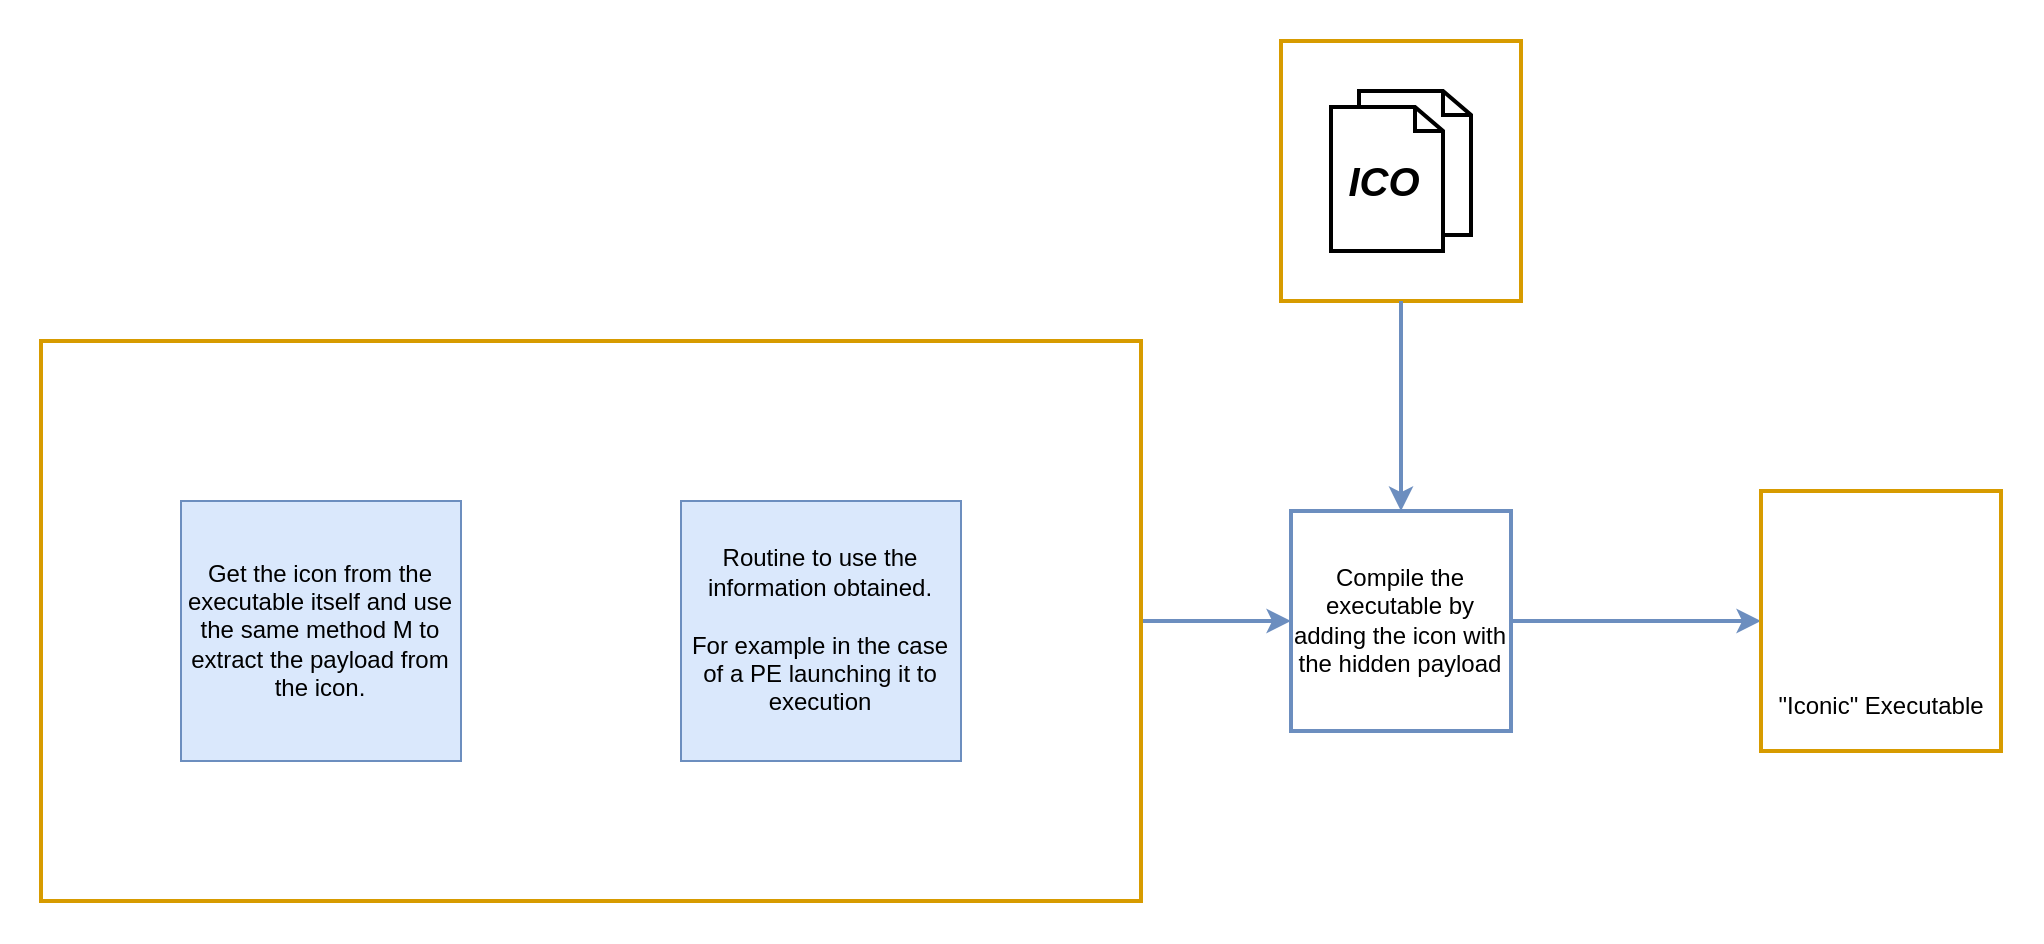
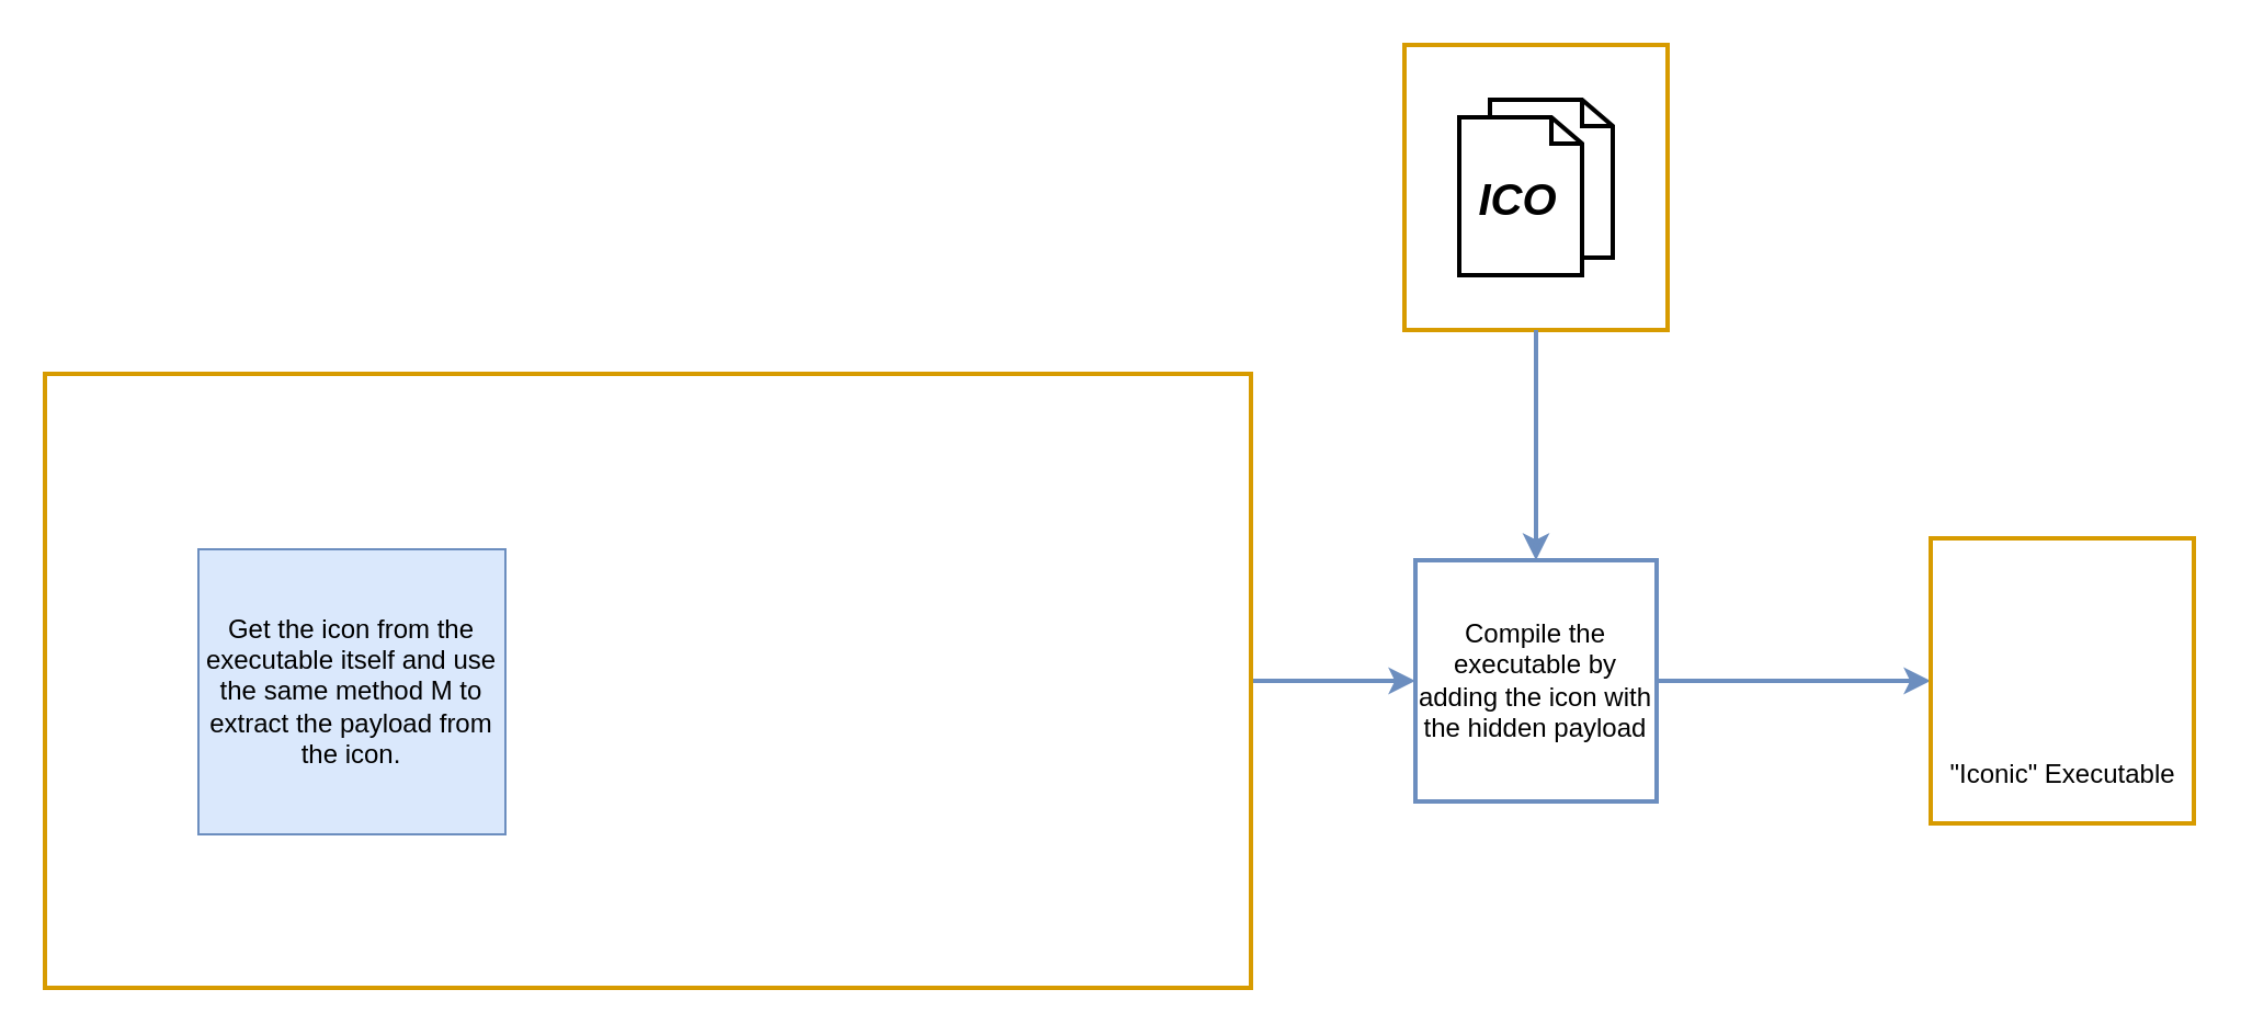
  <mxCell id="0" />
  <mxCell id="1" parent="0" />
  <mxCell id="2" value="" style="group" vertex="1" connectable="0" parent="1"><mxGeometry x="640" y="20" width="120" height="130" as="geometry" /></mxCell>
  <mxCell id="3" value="" style="rounded=0;whiteSpace=wrap;html=1;fillColor=#FFFFFF;strokeColor=#d79b00;strokeWidth=2;" vertex="1" parent="2"><mxGeometry width="120" height="130" as="geometry" /></mxCell>
  <mxCell id="4" value="" style="html=1;verticalLabelPosition=bottom;align=center;labelBackgroundColor=#ffffff;verticalAlign=top;strokeWidth=2;strokeColor=#000000;shadow=0;dashed=0;shape=mxgraph.ios7.icons.documents;" vertex="1" parent="2"><mxGeometry x="25" y="25" width="70" height="80" as="geometry" /></mxCell>
  <mxCell id="5" value="&lt;font style=&quot;font-size: 20px;&quot;&gt;&lt;i&gt;&lt;b&gt;ICO&lt;/b&gt;&lt;/i&gt;&lt;/font&gt;" style="text;html=1;align=center;verticalAlign=middle;whiteSpace=wrap;rounded=0;" vertex="1" parent="2"><mxGeometry x="22" y="55" width="60" height="30" as="geometry" /></mxCell>
  <mxCell id="6" style="edgeStyle=orthogonalEdgeStyle;rounded=0;orthogonalLoop=1;jettySize=auto;html=1;exitX=1;exitY=0.5;exitDx=0;exitDy=0;fillColor=#dae8fc;strokeColor=#6c8ebf;strokeWidth=2;" edge="1" parent="1" source="7" target="11"><mxGeometry relative="1" as="geometry" /></mxCell>
  <mxCell id="7" value="" style="rounded=0;whiteSpace=wrap;html=1;fillColor=#FFFFFF;strokeColor=#d79b00;strokeWidth=2;" vertex="1" parent="1"><mxGeometry x="20" y="170" width="550" height="280" as="geometry" /></mxCell>
  <mxCell id="8" value="Get the icon from the executable itself and use the same method M to extract the payload from the icon." style="rounded=0;whiteSpace=wrap;html=1;fillColor=#dae8fc;strokeColor=#6c8ebf;" vertex="1" parent="1"><mxGeometry x="90" y="250" width="140" height="130" as="geometry" /></mxCell>
- <mxCell id="9" value="Routine to use the information obtained.&lt;div&gt;&lt;br&gt;&lt;/div&gt;&lt;div&gt;For example in the case of a PE launching it to execution&lt;/div&gt;" style="rounded=0;whiteSpace=wrap;html=1;fillColor=#dae8fc;strokeColor=#6c8ebf;" vertex="1" parent="1"><mxGeometry x="340" y="250" width="140" height="130" as="geometry" /></mxCell>
  <mxCell id="10" style="edgeStyle=orthogonalEdgeStyle;rounded=0;orthogonalLoop=1;jettySize=auto;html=1;exitX=1;exitY=0.5;exitDx=0;exitDy=0;fillColor=#dae8fc;strokeColor=#6c8ebf;strokeWidth=2;" edge="1" parent="1" source="11" target="14"><mxGeometry relative="1" as="geometry" /></mxCell>
  <mxCell id="11" value="Compile the executable by adding the icon with the hidden payload" style="whiteSpace=wrap;html=1;aspect=fixed;fillColor=#FFFFFF;strokeColor=#6c8ebf;strokeWidth=2;" vertex="1" parent="1"><mxGeometry x="645" y="255" width="110" height="110" as="geometry" /></mxCell>
  <mxCell id="12" style="edgeStyle=orthogonalEdgeStyle;rounded=0;orthogonalLoop=1;jettySize=auto;html=1;exitX=0.5;exitY=1;exitDx=0;exitDy=0;fillColor=#dae8fc;strokeColor=#6c8ebf;strokeWidth=2;" edge="1" parent="1" source="3" target="11"><mxGeometry relative="1" as="geometry" /></mxCell>
  <mxCell id="13" value="" style="group" vertex="1" connectable="0" parent="1"><mxGeometry x="880" y="245" width="120" height="130" as="geometry" /></mxCell>
  <mxCell id="14" value="" style="rounded=0;whiteSpace=wrap;html=1;fillColor=#FFFFFF;strokeColor=#d79b00;strokeWidth=2;" vertex="1" parent="13"><mxGeometry width="120" height="130" as="geometry" /></mxCell>
  <mxCell id="15" value="&quot;Iconic&quot; Executable" style="shape=image;html=1;verticalAlign=top;verticalLabelPosition=bottom;labelBackgroundColor=#ffffff;imageAspect=0;aspect=fixed;image=https://cdn3.iconfinder.com/data/icons/snowish/128x128/mimetypes/application-x-executable.png" vertex="1" parent="13"><mxGeometry x="23" y="20" width="74" height="74" as="geometry" /></mxCell>
